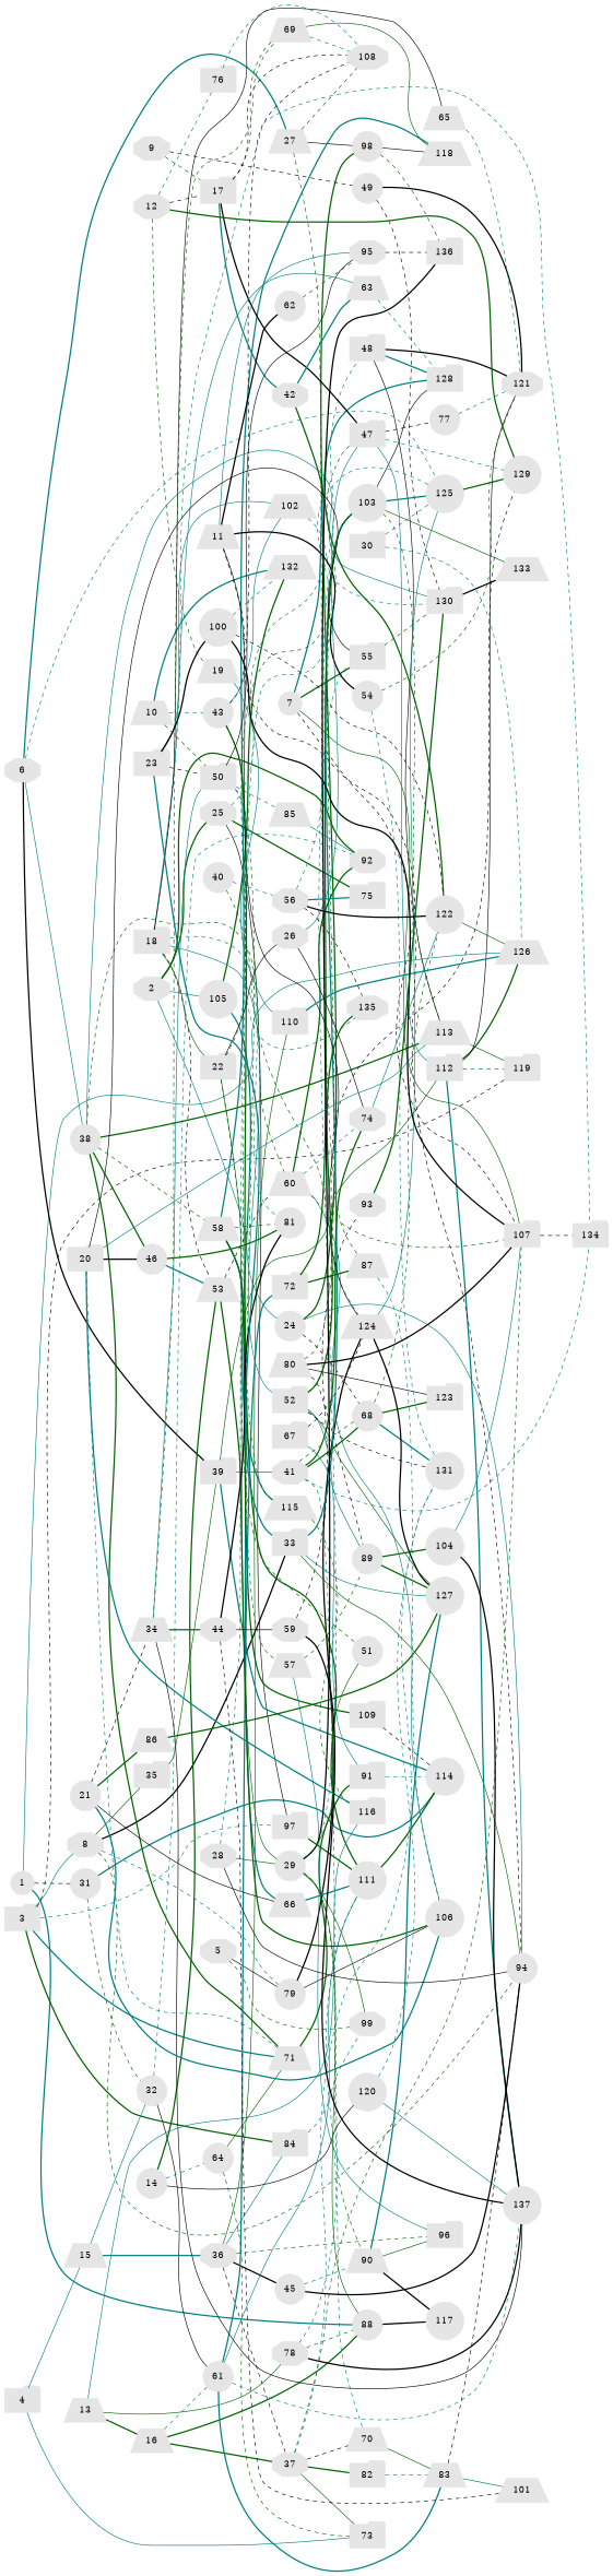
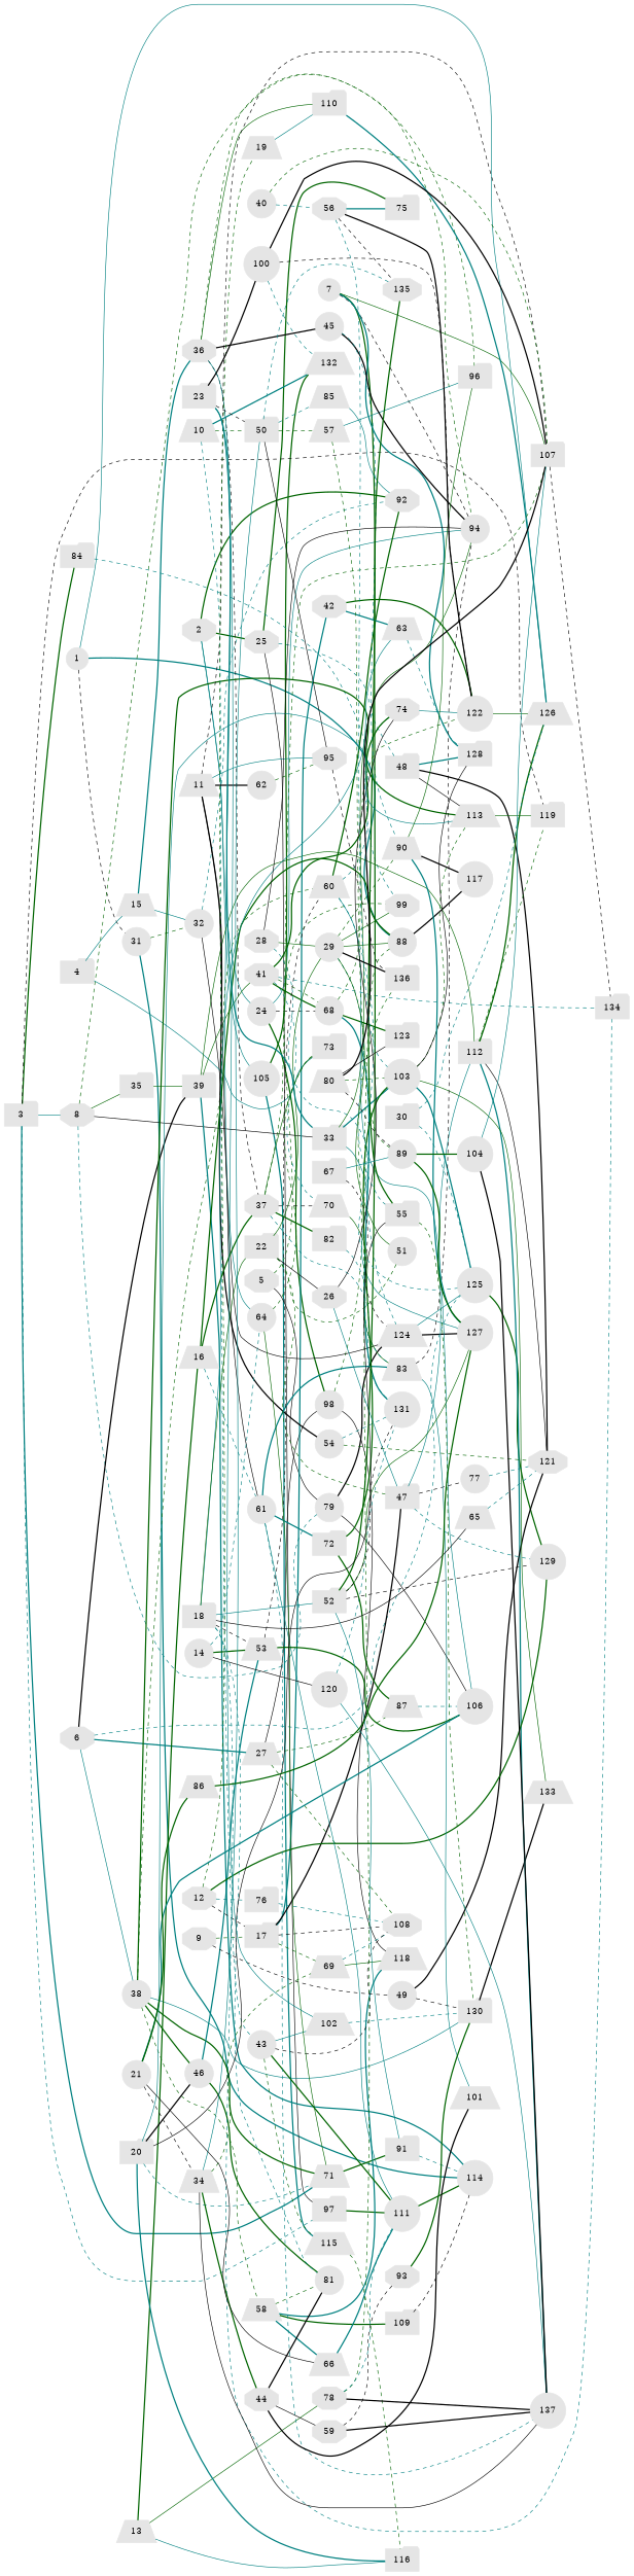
  graph {
    rankdir=LR
    node [color=gray90 shape=circle style=filled]
    edge [color=teal style=dashed]
    1
    31
    88
    126 [shape=trapezium]
    32
    114
    117
    2 [shape=octagon]
    24
    25 [shape=octagon]
    92 [shape=octagon]
    105
    94
    68
    98
    97 [shape=folder]
    48 [shape=folder]
    75 [shape=folder]
    132 [shape=trapezium]
    115 [shape=trapezium]
    3 [shape=folder]
    8 [shape=octagon]
    71 [shape=trapezium]
    84 [shape=folder]
    119 [shape=folder]
    79
    33 [shape=folder]
    35 [shape=folder]
    91 [shape=folder]
    99 [shape=octagon]
    111
    4 [shape=folder]
    15 [shape=trapezium]
    73 [shape=folder]
    36 [shape=octagon]
    5 [shape=octagon]
    124 [shape=trapezium]
    106
    6 [shape=octagon]
    38
    39 [shape=folder]
    125
    27 [shape=trapezium]
    46
    113 [shape=trapezium]
    58 [shape=trapezium]
    60 [shape=trapezium]
    130 [shape=folder]
    41 [shape=octagon]
    112 [shape=folder]
    49
    121 [shape=octagon]
    129
    55 [shape=folder]
    7
    107 [shape=folder]
    128 [shape=folder]
    134 [shape=folder]
    103
    127
    9 [shape=octagon]
    17 [shape=folder]
    42 [shape=octagon]
    47 [shape=folder]
    69 [shape=trapezium]
    108 [shape=octagon]
    10 [shape=trapezium]
    43
    50 [shape=folder]
    102 [shape=trapezium]
    95 [shape=octagon]
    57 [shape=trapezium]
    85 [shape=trapezium]
    135 [shape=octagon]
    11 [shape=trapezium]
    54
    62
    131
    136 [shape=folder]
    12 [shape=octagon]
    19 [shape=trapezium]
    76 [shape=folder]
    110 [shape=folder]
    13 [shape=trapezium]
    16 [shape=trapezium]
    78 [shape=octagon]
    116 [shape=folder]
    37 [shape=octagon]
    61
    137
    53 [shape=trapezium]
    14
    64
    120
    45
    96 [shape=folder]
    70 [shape=trapezium]
    82 [shape=folder]
    72 [shape=folder]
    83 [shape=trapezium]
    63 [shape=trapezium]
    122
    77
    118 [shape=trapezium]
    18 [shape=folder]
    22 [shape=folder]
    52 [shape=folder]
    65 [shape=trapezium]
    81
    26 [shape=octagon]
    29
    51
    20 [shape=folder]
    34 [shape=trapezium]
    21
    66 [shape=trapezium]
    86 [shape=trapezium]
    44 [shape=octagon]
    74 [shape=octagon]
    90 [shape=trapezium]
    23 [shape=folder]
    100
    123 [shape=folder]
    87 [shape=trapezium]
    28 [shape=octagon]
    30 [shape=folder]
    133 [shape=trapezium]
    59 [shape=octagon]
    101 [shape=trapezium]
    109 [shape=folder]
    40
    56 [shape=octagon]
    93 [shape=octagon]
    89
    104
    67 [shape=folder]
    80 [shape=trapezium]
    1 -- 31 [color=black]
    1 -- 88 [style=bold]
    1 -- 126 [style=solid]
    31 -- 32 [color=darkgreen]
    31 -- 114 [style=bold]
    88 -- 117 [color=black style=bold]
    32 -- 92
    32 -- 61 [color=black style=solid]
    2 -- 24 [style=solid]
    2 -- 25 [color=darkgreen style=bold]
    2 -- 92 [color=darkgreen style=bold]
    2 -- 105 [style=solid]
    24 -- 94 [style=solid]
    24 -- 68 [color=black]
    24 -- 98 [color=darkgreen style=bold]
    25 -- 97 [color=black style=solid]
    25 -- 48
    25 -- 75 [color=darkgreen style=bold]
    105 -- 132 [color=darkgreen style=bold]
    105 -- 115 [style=bold]
    68 -- 131 [style=bold]
    68 -- 122 [color=darkgreen]
    68 -- 123 [color=darkgreen style=bold]
    98 -- 136 [color=darkgreen]
    98 -- 118 [color=black style=solid]
    97 -- 111 [color=darkgreen style=bold]
    48 -- 113 [color=black style=solid]
    48 -- 121 [color=black style=bold]
    48 -- 128 [style=bold]
    115 -- 116 [color=darkgreen]
    3 -- 97
    3 -- 8 [style=solid]
    3 -- 71 [style=bold]
    3 -- 84 [color=darkgreen style=bold]
    3 -- 119 [color=black]
    8 -- 94 [color=darkgreen]
    8 -- 79
-   8 -- 33 [color=black style=bold]
+   8 -- 33 [color=black style=solid]
    8 -- 35 [color=darkgreen style=solid]
    71 -- 91 [color=darkgreen style=bold]
    84 -- 99
    79 -- 124 [color=black style=bold]
    79 -- 106 [color=black style=solid]
    33 -- 94 [color=darkgreen style=solid]
    33 -- 103 [style=bold]
    33 -- 127 [style=solid]
    35 -- 39 [color=darkgreen style=solid]
    91 -- 114
    111 -- 114 [color=darkgreen style=bold]
    4 -- 15 [style=solid]
    4 -- 73 [style=solid]
    15 -- 32 [style=solid]
    15 -- 36 [style=bold]
-   36 -- 84 [style=solid]
+   36 -- 64 [style=solid]
    36 -- 110 [color=darkgreen style=solid]
    36 -- 37 [color=black]
    36 -- 45 [color=black style=bold]
    36 -- 96 [color=darkgreen]
    5 -- 79 [color=black style=solid]
    5 -- 99 [color=darkgreen]
    124 -- 125 [style=solid]
    124 -- 127 [color=black style=bold]
    6 -- 38 [style=solid]
    6 -- 39 [color=black style=bold]
    6 -- 125
    6 -- 27 [style=bold]
    38 -- 71 [color=darkgreen style=bold]
    38 -- 46 [color=darkgreen style=bold]
    38 -- 113 [color=darkgreen style=bold]
    38 -- 58 [color=darkgreen]
    38 -- 60 [color=darkgreen]
    38 -- 130 [style=solid]
    39 -- 114 [style=bold]
    39 -- 41 [color=darkgreen style=solid]
    39 -- 112 [color=darkgreen style=solid]
    125 -- 129 [color=darkgreen style=bold]
    27 -- 98 [color=black style=solid]
    27 -- 108 [color=darkgreen]
    27 -- 87 [color=darkgreen]
    46 -- 53 [style=bold]
    46 -- 81 [color=darkgreen style=bold]
    113 -- 119 [color=darkgreen style=solid]
    58 -- 118 [style=bold]
    58 -- 81 [color=darkgreen]
    58 -- 66 [style=bold]
    58 -- 109 [color=darkgreen style=bold]
    60 -- 92 [color=darkgreen style=bold]
    60 -- 124
    60 -- 106 [style=solid]
    60 -- 74
    130 -- 133 [color=black style=bold]
    41 -- 68 [color=darkgreen style=bold]
    41 -- 68 [color=darkgreen]
    41 -- 134
    41 -- 70
    41 -- 74 [color=darkgreen style=bold]
    112 -- 126 [color=darkgreen style=bold]
    112 -- 119 [color=darkgreen]
    112 -- 121 [color=black style=solid]
    112 -- 137 [style=bold]
    49 -- 130 [color=black]
    49 -- 121 [color=black style=bold]
    55 -- 130 [color=darkgreen]
    7 -- 94 [color=black]
    7 -- 55 [color=darkgreen style=bold]
    7 -- 107 [color=darkgreen style=solid]
    7 -- 128 [style=bold]
    107 -- 134 [color=black]
    103 -- 125 [style=bold]
    103 -- 113 [color=darkgreen]
    103 -- 128 [color=black style=solid]
    103 -- 133 [color=darkgreen style=solid]
    9 -- 49 [color=black]
    9 -- 17 [color=darkgreen]
    17 -- 42 [style=bold]
    17 -- 47 [color=black style=bold]
    17 -- 69 [color=darkgreen]
    17 -- 108 [color=black]
    42 -- 63 [style=bold]
    42 -- 122 [color=darkgreen style=bold]
    47 -- 112 [style=solid]
    47 -- 129
    47 -- 77 [color=black]
    69 -- 108
    69 -- 118 [color=darkgreen style=solid]
    10 -- 132 [style=bold]
    10 -- 43
    10 -- 50 [color=darkgreen]
    43 -- 115 [color=darkgreen]
    43 -- 111 [color=darkgreen style=bold]
    43 -- 108 [color=black]
    43 -- 102 [style=solid]
    50 -- 95 [color=black style=solid]
    50 -- 57 [color=darkgreen]
    50 -- 85
    50 -- 135
    102 -- 130
    95 -- 136 [color=black]
    57 -- 96 [style=solid]
    57 -- 89 [color=darkgreen]
    85 -- 92 [style=solid]
    11 -- 124 [color=black style=solid]
    11 -- 107 [color=black]
    11 -- 95 [style=solid]
    11 -- 54 [color=black style=bold]
    11 -- 62 [color=black style=bold]
    54 -- 121 [color=darkgreen]
    54 -- 131
    62 -- 95 [color=darkgreen]
    12 -- 129 [color=darkgreen style=bold]
    12 -- 17 [color=black]
    12 -- 19 [color=darkgreen]
    12 -- 76
    19 -- 110 [style=solid]
    76 -- 108
    110 -- 126 [style=bold]
    13 -- 16 [color=darkgreen style=bold]
    13 -- 78 [color=darkgreen style=solid]
    13 -- 116 [style=solid]
    16 -- 88 [color=darkgreen style=bold]
    16 -- 37 [color=darkgreen style=bold]
    16 -- 61
    78 -- 88 [color=darkgreen]
    78 -- 111
    78 -- 137 [color=black style=bold]
    37 -- 73 [color=darkgreen style=solid]
    37 -- 107 [color=darkgreen]
    37 -- 131
    37 -- 70 [color=black]
    37 -- 82 [color=darkgreen style=bold]
    61 -- 111 [style=solid]
    61 -- 137
    61 -- 72 [style=bold]
    61 -- 83 [style=bold]
    53 -- 106 [color=darkgreen style=bold]
    53 -- 60 [color=black]
    14 -- 53 [color=darkgreen style=bold]
    14 -- 64
    14 -- 120 [color=black style=solid]
    64 -- 71 [color=darkgreen style=solid]
    64 -- 73 [color=darkgreen]
    120 -- 131
    120 -- 137 [style=solid]
    45 -- 94 [color=black style=bold]
    45 -- 90
    70 -- 83 [color=darkgreen style=solid]
    82 -- 83
    72 -- 103 [color=darkgreen style=bold]
    72 -- 87 [color=darkgreen style=bold]
    83 -- 94 [color=black]
    83 -- 101 [style=solid]
    63 -- 128
    122 -- 126 [color=darkgreen style=solid]
    77 -- 121
    18 -- 134
    18 -- 53 [color=black]
    18 -- 63 [style=solid]
    18 -- 22 [color=darkgreen style=solid]
    18 -- 52 [style=solid]
    18 -- 65 [color=black style=solid]
    18 -- 81
    22 -- 47 [color=darkgreen]
    22 -- 26 [color=black style=solid]
    22 -- 29 [color=darkgreen style=solid]
    22 -- 51 [color=darkgreen]
    52 -- 91 [style=solid]
    52 -- 129 [color=black]
    52 -- 127 [color=darkgreen style=solid]
    52 -- 135 [color=darkgreen style=bold]
    52 -- 131 [color=black]
    65 -- 121
    26 -- 47 [style=solid]
    26 -- 74 [color=black style=solid]
    29 -- 88 [color=darkgreen style=solid]
    29 -- 99 [color=darkgreen style=solid]
    29 -- 55
    29 -- 136 [color=black style=bold]
    29 -- 51 [color=darkgreen style=solid]
    29 -- 90 [color=darkgreen]
    20 -- 71
    20 -- 46 [color=black style=bold]
    20 -- 113 [style=solid]
    20 -- 55 [color=black style=solid]
    20 -- 116 [style=bold]
    34 -- 69 [color=darkgreen]
    34 -- 50 [style=solid]
    34 -- 137 [color=black style=solid]
    34 -- 44 [color=darkgreen style=bold]
    21 -- 106 [style=bold]
    21 -- 34 [color=black]
    21 -- 66 [color=black style=solid]
    21 -- 86 [color=darkgreen style=bold]
    66 -- 111 [style=bold]
    86 -- 127 [color=darkgreen style=bold]
    44 -- 81 [color=black style=bold]
    44 -- 59 [color=black style=solid]
-   44 -- 101 [color=black]
+   44 -- 101 [color=black style=bold]
    74 -- 122 [style=solid]
    90 -- 117 [color=black style=bold]
    90 -- 127 [style=bold]
    90 -- 96 [color=darkgreen style=solid]
    23 -- 33 [style=bold]
    23 -- 50 [color=black]
    23 -- 102 [style=solid]
    23 -- 100 [color=black style=bold]
    100 -- 132
    100 -- 107 [color=black style=bold]
    100 -- 122 [color=black]
    87 -- 106
    28 -- 94 [color=black style=solid]
    28 -- 125
    28 -- 29 [color=darkgreen style=solid]
    30 -- 126
    30 -- 125
    59 -- 137 [color=black style=bold]
    59 -- 93 [color=black]
    109 -- 114 [color=black]
    40 -- 107 [color=darkgreen]
    40 -- 56
    56 -- 75 [style=bold]
    56 -- 103
    56 -- 135 [color=black]
    56 -- 122 [color=black style=bold]
    93 -- 130 [color=darkgreen style=bold]
    89 -- 127 [color=darkgreen style=bold]
    89 -- 104 [color=darkgreen style=bold]
    104 -- 107 [style=solid]
    104 -- 137 [color=black style=bold]
    67 -- 124 [color=black]
    67 -- 89 [style=solid]
    80 -- 107 [color=black style=bold]
    80 -- 103 [color=darkgreen]
    80 -- 123 [color=black style=solid]
    80 -- 89 [color=black]
  }
